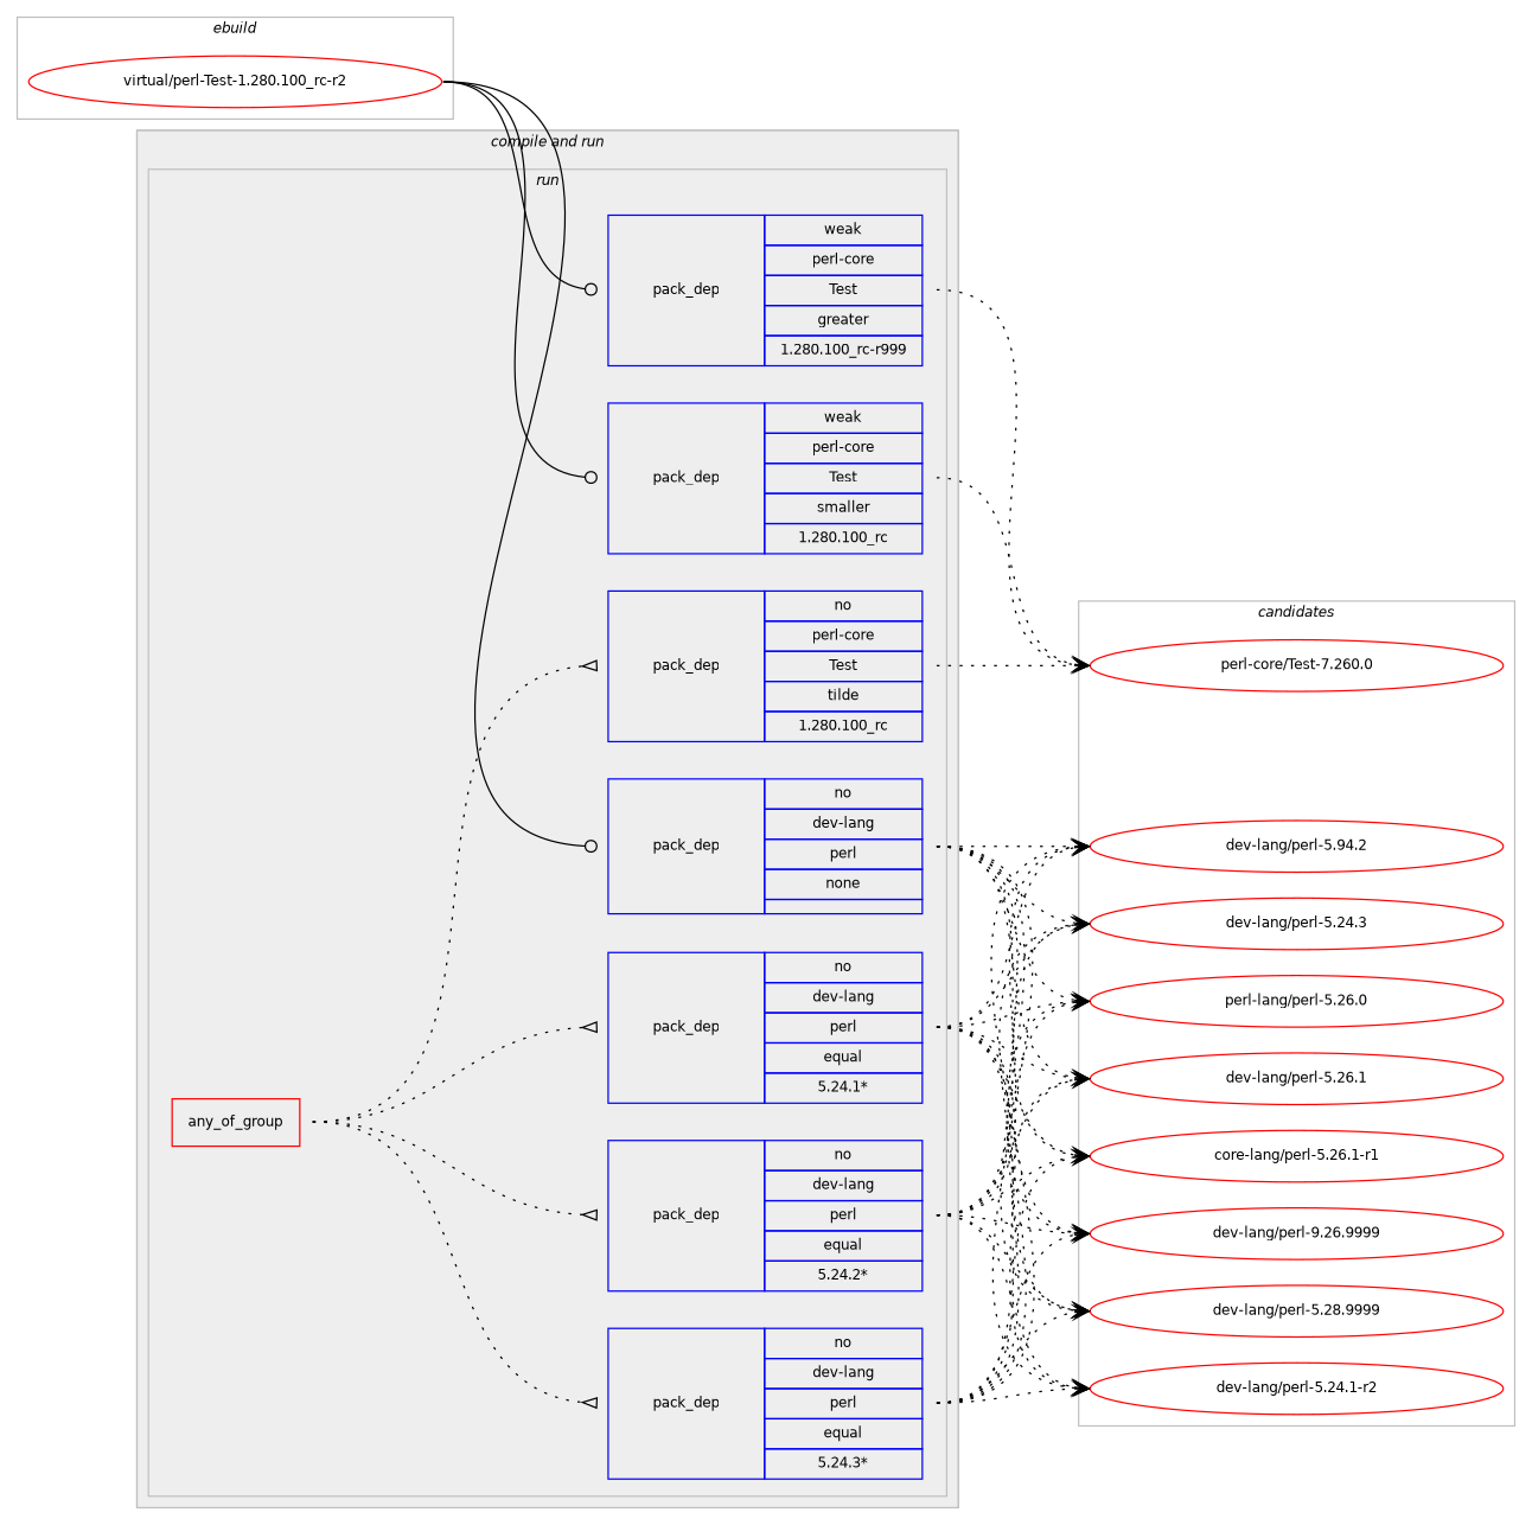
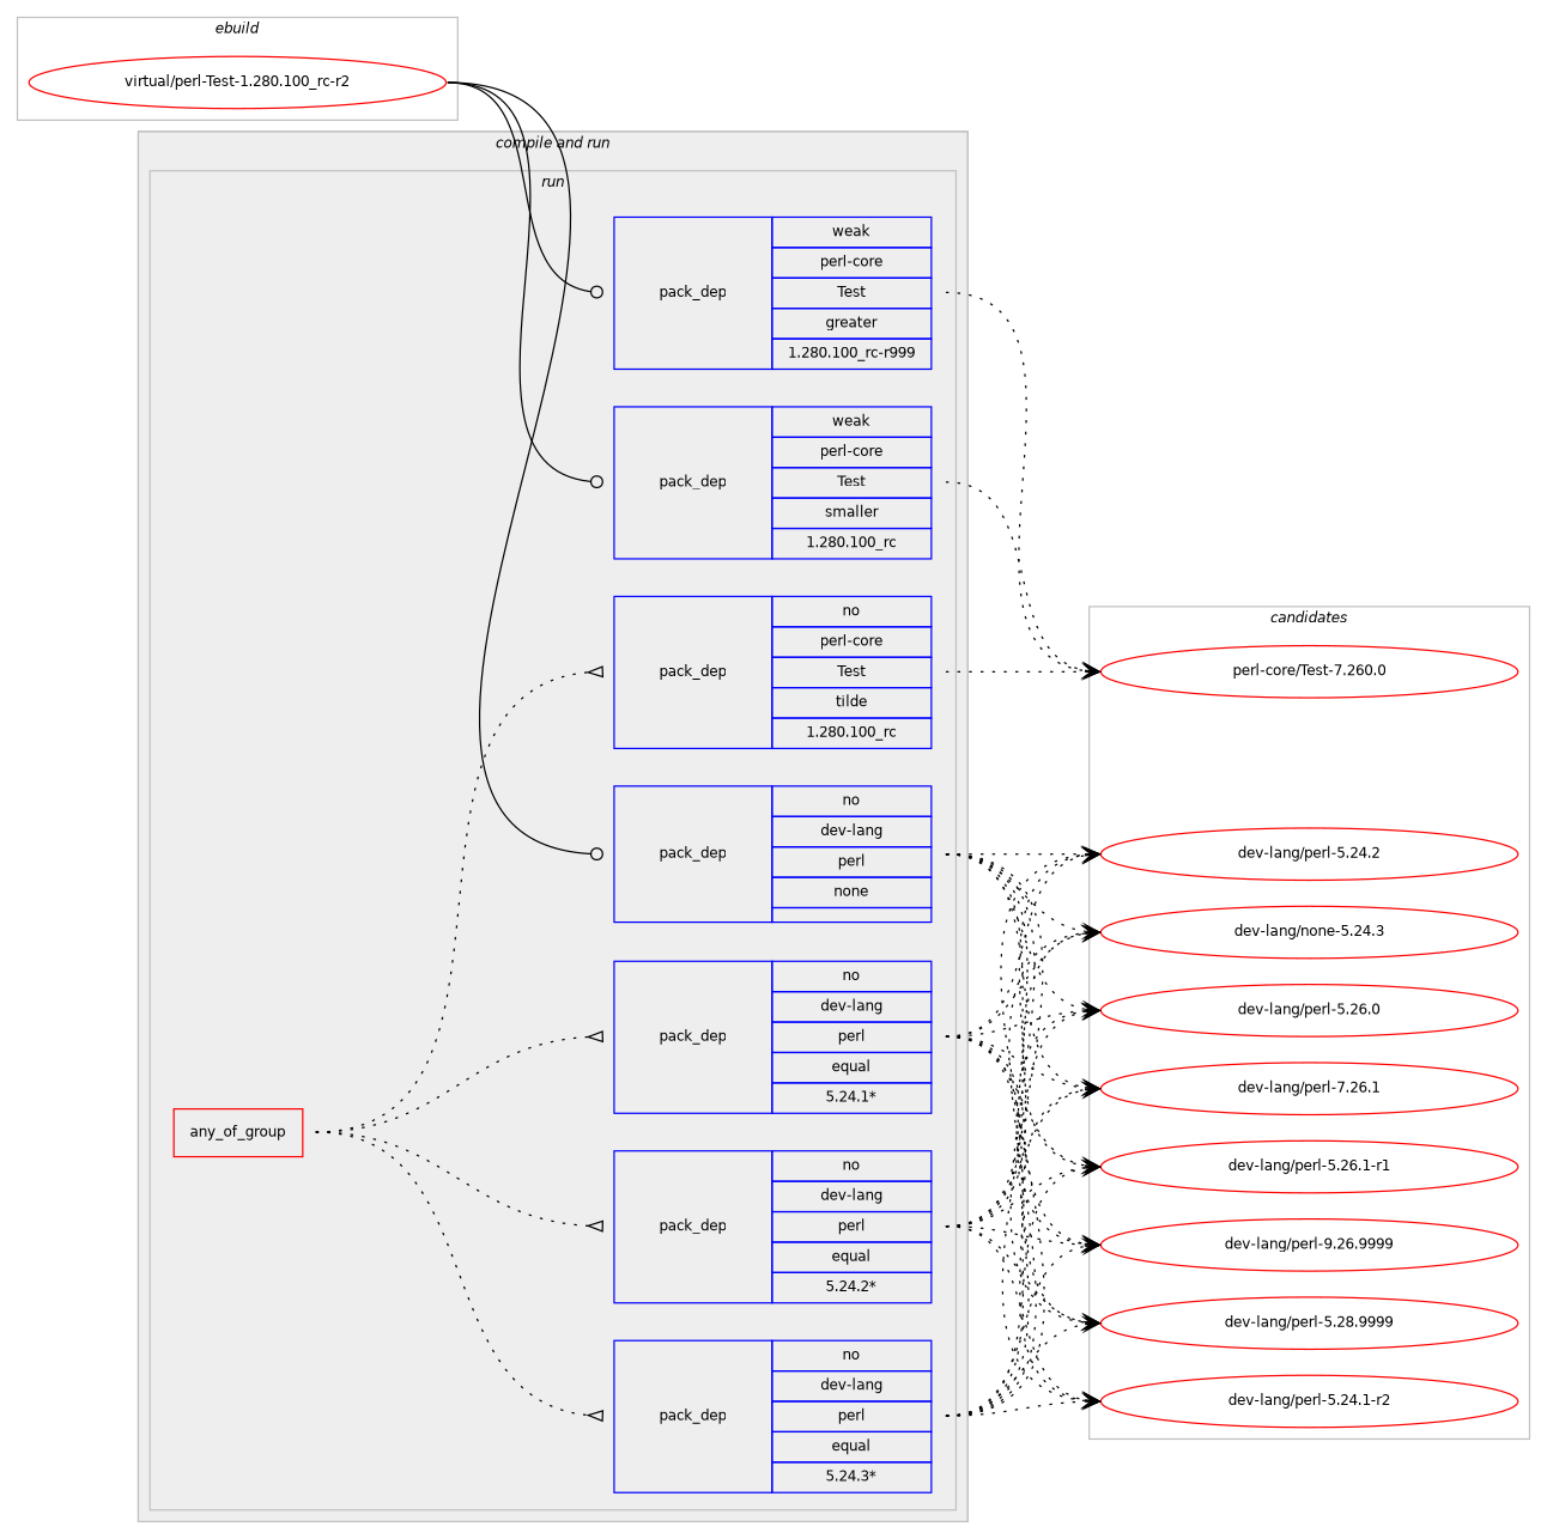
  digraph {
    compound=true
    concentrate=true
    fontname=Helvetica
    fontsize=10
    newrank=true
    rankdir=LR
    ranksep=1.5
    node [color=red fontname=Helvetica fontsize=10]
    edge [arrowhead=vee headport=w style=dotted tailport=e weight=100]
    n1 [label="virtual/perl-Test-1.280.100_rc-r2" width=4]
    n2 [color=blue label=<<TABLE BORDER="0" CELLBORDER="1" CELLSPACING="0" CELLPADDING="4" WIDTH="220"><TR><TD ROWSPAN="6" CELLPADDING="30">pack_dep</TD></TR><TR><TD WIDTH="110">no</TD></TR><TR><TD>dev-lang</TD></TR><TR><TD>perl</TD></TR><TR><TD>equal</TD></TR><TR><TD>5.24.3*</TD></TR></TABLE>> shape=none]
    n3 [color=blue label=<<TABLE BORDER="0" CELLBORDER="1" CELLSPACING="0" CELLPADDING="4" WIDTH="220"><TR><TD ROWSPAN="6" CELLPADDING="30">pack_dep</TD></TR><TR><TD WIDTH="110">no</TD></TR><TR><TD>dev-lang</TD></TR><TR><TD>perl</TD></TR><TR><TD>equal</TD></TR><TR><TD>5.24.2*</TD></TR></TABLE>> shape=none]
    n4 [color=blue label=<<TABLE BORDER="0" CELLBORDER="1" CELLSPACING="0" CELLPADDING="4" WIDTH="220"><TR><TD ROWSPAN="6" CELLPADDING="30">pack_dep</TD></TR><TR><TD WIDTH="110">no</TD></TR><TR><TD>dev-lang</TD></TR><TR><TD>perl</TD></TR><TR><TD>equal</TD></TR><TR><TD>5.24.1*</TD></TR></TABLE>> shape=none]
    n5 [color=blue label=<<TABLE BORDER="0" CELLBORDER="1" CELLSPACING="0" CELLPADDING="4" WIDTH="220"><TR><TD ROWSPAN="6" CELLPADDING="30">pack_dep</TD></TR><TR><TD WIDTH="110">no</TD></TR><TR><TD>perl-core</TD></TR><TR><TD>Test</TD></TR><TR><TD>tilde</TD></TR><TR><TD>1.280.100_rc</TD></TR></TABLE>> shape=none]
    n6 [label=<<TABLE BORDER="0" CELLBORDER="1" CELLSPACING="0" CELLPADDING="4"><TR><TD CELLPADDING="10">any_of_group</TD></TR></TABLE>> shape=none]
    n7 [color=blue label=<<TABLE BORDER="0" CELLBORDER="1" CELLSPACING="0" CELLPADDING="4" WIDTH="220"><TR><TD ROWSPAN="6" CELLPADDING="30">pack_dep</TD></TR><TR><TD WIDTH="110">no</TD></TR><TR><TD>dev-lang</TD></TR><TR><TD>perl</TD></TR><TR><TD>none</TD></TR><TR><TD></TD></TR></TABLE>> shape=none]
    n8 [color=blue label=<<TABLE BORDER="0" CELLBORDER="1" CELLSPACING="0" CELLPADDING="4" WIDTH="220"><TR><TD ROWSPAN="6" CELLPADDING="30">pack_dep</TD></TR><TR><TD WIDTH="110">weak</TD></TR><TR><TD>perl-core</TD></TR><TR><TD>Test</TD></TR><TR><TD>greater</TD></TR><TR><TD>1.280.100_rc-r999</TD></TR></TABLE>> shape=none]
    n9 [color=blue label=<<TABLE BORDER="0" CELLBORDER="1" CELLSPACING="0" CELLPADDING="4" WIDTH="220"><TR><TD ROWSPAN="6" CELLPADDING="30">pack_dep</TD></TR><TR><TD WIDTH="110">weak</TD></TR><TR><TD>perl-core</TD></TR><TR><TD>Test</TD></TR><TR><TD>smaller</TD></TR><TR><TD>1.280.100_rc</TD></TR></TABLE>> shape=none]
    n10 [label="dev-lang/perl-5.24.1-r2" width=4]
-   n11 [label="dev-lang/perl-5.94.2" width=4]
-   n12 [label="dev-lang/perl-5.24.3" width=4]
-   n13 [label="perl-lang/perl-5.26.0" width=4]
-   n14 [label="dev-lang/perl-5.26.1" width=4]
-   n15 [label="core-lang/perl-5.26.1-r1" width=4]
+   n11 [label="dev-lang/perl-5.24.2" width=4]
+   n12 [label="dev-lang/none-5.24.3" width=4]
+   n13 [label="dev-lang/perl-5.26.0" width=4]
+   n14 [label="dev-lang/perl-7.26.1" width=4]
+   n15 [label="dev-lang/perl-5.26.1-r1" width=4]
    n16 [label="dev-lang/perl-9.26.9999" width=4]
    n17 [label="dev-lang/perl-5.28.9999" width=4]
    n18 [label="perl-core/Test-7.260.0" width=4]
    subgraph cluster_1 {
      color=gray
      label=<<i>ebuild</i>>
      rank=same
      n1
    }
    subgraph cluster_2 {
      color=gray
      label=<<i>dependencies</i>>
      subgraph cluster_3 {
        color=gray
        fillcolor="#eeeeee"
        label=<<i>compile</i>>
        style=filled
      }
      subgraph cluster_4 {
        color=gray
        fillcolor="#eeeeee"
        label=<<i>compile and run</i>>
        style=filled
      }
      subgraph cluster_5 {
        color=gray
        fillcolor="#eeeeee"
        label=<<i>run</i>>
        style=filled
        subgraph sub_6 {
          color=gray
          fillcolor="#eeeeee"
          label=<<i>run</i>>
          style=filled
          n6
          subgraph sub_7 {
            color=gray
            fillcolor="#eeeeee"
            label=<<i>run</i>>
            style=filled
            n2
          }
          subgraph sub_8 {
            color=gray
            fillcolor="#eeeeee"
            label=<<i>run</i>>
            style=filled
            n3
          }
          subgraph sub_9 {
            color=gray
            fillcolor="#eeeeee"
            label=<<i>run</i>>
            style=filled
            n4
          }
          subgraph sub_10 {
            color=gray
            fillcolor="#eeeeee"
            label=<<i>run</i>>
            style=filled
            n5
          }
        }
        subgraph sub_11 {
          color=gray
          fillcolor="#eeeeee"
          label=<<i>run</i>>
          style=filled
          n7
        }
        subgraph sub_12 {
          color=gray
          fillcolor="#eeeeee"
          label=<<i>run</i>>
          style=filled
          n8
        }
        subgraph sub_13 {
          color=gray
          fillcolor="#eeeeee"
          label=<<i>run</i>>
          style=filled
          n9
        }
      }
    }
    subgraph cluster_14 {
      color=gray
      label=<<i>candidates</i>>
      rank=same
      subgraph sub_15 {
        color=black
        label=<<i>candidates</i>>
        nodesep=1
        rank=same
        n10
        n11
        n12
        n13
        n14
        n15
        n16
        n17
      }
      subgraph sub_16 {
        color=black
        label=<<i>candidates</i>>
        nodesep=1
        rank=same
        n10
        n11
        n12
        n13
        n14
        n15
        n16
        n17
      }
      subgraph sub_17 {
        color=black
        label=<<i>candidates</i>>
        nodesep=1
        rank=same
        n10
        n11
        n12
        n13
        n14
        n15
        n16
        n17
      }
      subgraph sub_18 {
        color=black
        label=<<i>candidates</i>>
        nodesep=1
        rank=same
        n18
      }
      subgraph sub_19 {
        color=black
        label=<<i>candidates</i>>
        nodesep=1
        rank=same
        n10
        n11
        n12
        n13
        n14
        n15
        n16
        n17
      }
      subgraph sub_20 {
        color=black
        label=<<i>candidates</i>>
        nodesep=1
        rank=same
        n18
      }
      subgraph sub_21 {
        color=black
        label=<<i>candidates</i>>
        nodesep=1
        rank=same
        n18
      }
    }
    n1 -> n7 [arrowhead=odot style=solid weight=20]
    n1 -> n8 [arrowhead=odot style=solid weight=20]
    n1 -> n9 [arrowhead=odot style=solid weight=20]
    n2 -> n10
    n2 -> n11
    n2 -> n12
    n2 -> n13
    n2 -> n14
    n2 -> n15
    n2 -> n16
    n2 -> n17
    n3 -> n10
    n3 -> n11
    n3 -> n12
    n3 -> n13
    n3 -> n14
    n3 -> n15
    n3 -> n16
    n3 -> n17
    n4 -> n10
    n4 -> n11
    n4 -> n12
    n4 -> n13
    n4 -> n14
    n4 -> n15
    n4 -> n16
    n4 -> n17
    n5 -> n18
    n6 -> n2 [arrowhead=oinv weight=20]
    n6 -> n3 [arrowhead=oinv weight=20]
    n6 -> n4 [arrowhead=oinv weight=20]
    n6 -> n5 [arrowhead=oinv weight=20]
    n7 -> n10
    n7 -> n11
    n7 -> n12
    n7 -> n13
    n7 -> n14
    n7 -> n15
    n7 -> n16
    n7 -> n17
    n8 -> n18
    n9 -> n18
  }
